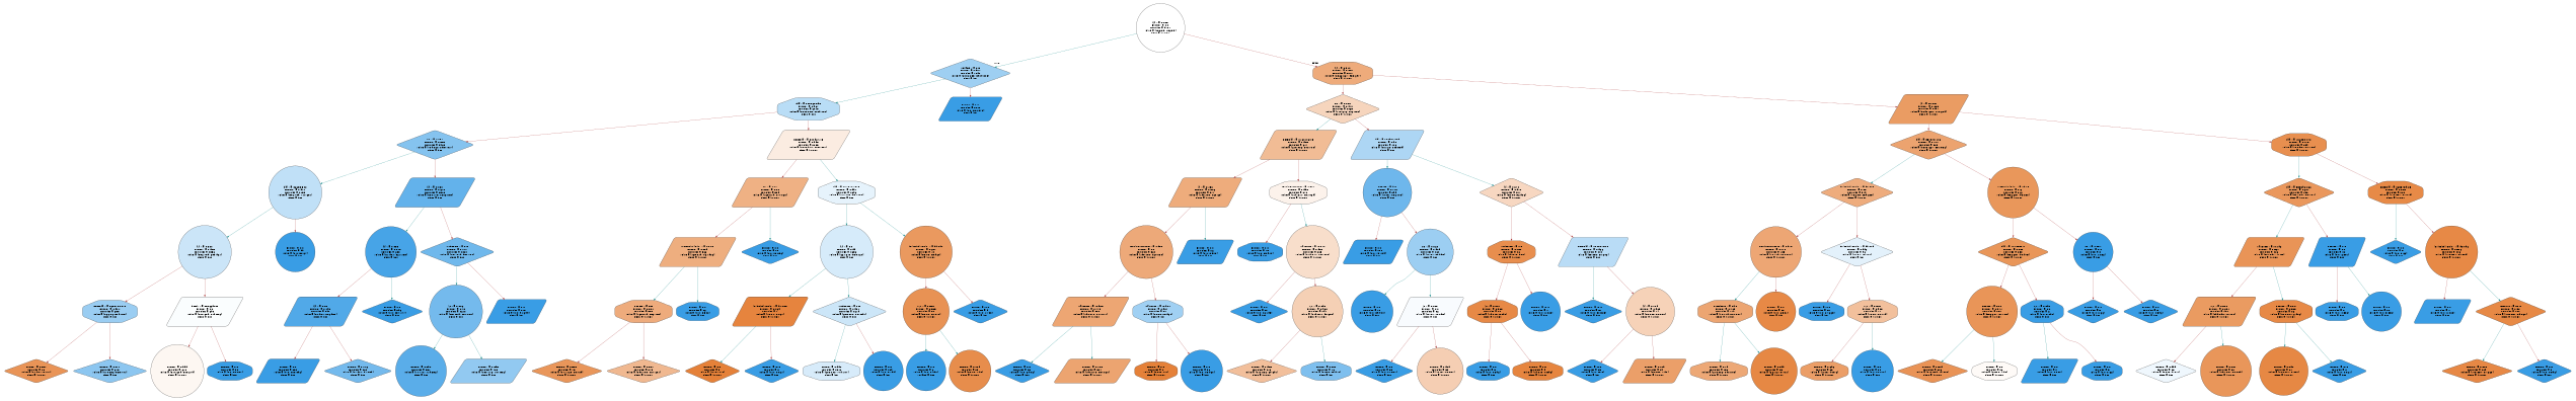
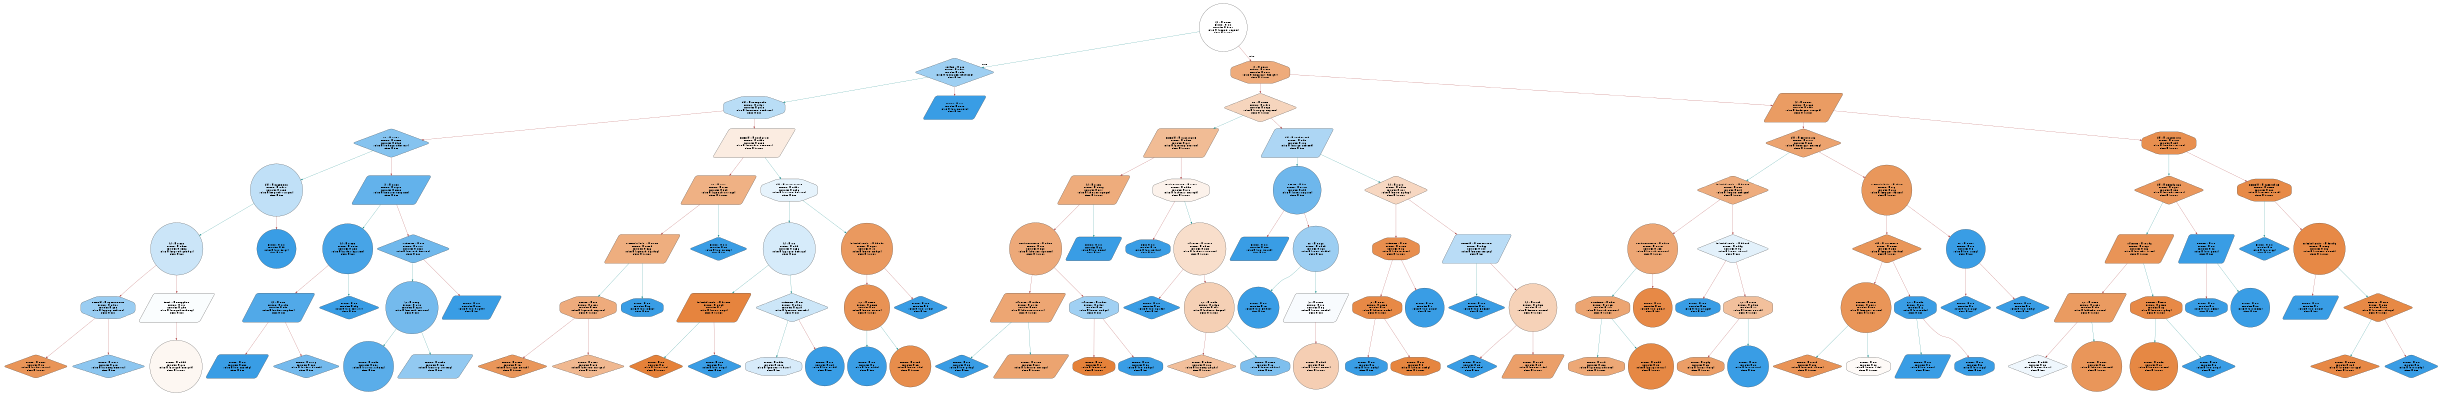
  digraph {
    node [color=black fillcolor="#399de5" fontname=helvetica shape=diamond style="filled, rounded"]
    edge [color=brown fontname=helvetica]
    n1 [fillcolor="#ffffff" label="f/f <= 1.188\nentropy = 1.0\nsamples = 9737\nvalue = [4868.5, 4868.5]\nclass = human" shape=circle]
    n2 [fillcolor="#9ecff2" label="verified <= 0.5\nentropy = 0.924\nsamples = 7590\nvalue = [2002.233, 3909.803]\nclass = bot"]
    n3 [fillcolor="#eeab7b" label="f/f <= 2.541\nentropy = 0.812\nsamples = 2147\nvalue = [2866.267, 958.697]\nclass = human" shape=octagon]
    n4 [fillcolor="#b9ddf6" label="diff <= 110560.898\nentropy = 0.967\nsamples = 6048\nvalue = [2002.233, 3089.431]\nclass = bot" shape=octagon]
    n5 [label="entropy = 0.0\nsamples = 1542\nvalue = [0.0, 820.372]\nclass = bot" shape=parallelogram]
    n6 [fillcolor="#f6d5bd" label="PR <= 0.152\nentropy = 0.971\nsamples = 1063\nvalue = [772.646, 516.058]\nclass = human"]
    n7 [fillcolor="#ea9c63" label="f/f <= 11.387\nentropy = 0.668\nsamples = 1084\nvalue = [2093.621, 442.639]\nclass = human" shape=parallelogram]
    n8 [fillcolor="#85c3ef" label="PR <= 0.157\nentropy = 0.852\nsamples = 3963\nvalue = [789.262, 2057.847]\nclass = bot"]
    n9 [fillcolor="#fbece1" label="DateDiff <= 8009674.5\nentropy = 0.995\nsamples = 2085\nvalue = [1212.971, 1031.584]\nclass = human" shape=parallelogram]
    n10 [fillcolor="#c0e0f7" label="diff <= 86658.312\nentropy = 0.974\nsamples = 1455\nvalue = [506.789, 741.634]\nclass = bot" shape=circle]
    n11 [fillcolor="#63b2eb" label="f/f <= 0.081\nentropy = 0.673\nsamples = 2508\nvalue = [282.473, 1316.213]\nclass = bot" shape=parallelogram]
    n12 [fillcolor="#efb184" label="PR <= 0.17\nentropy = 0.85\nsamples = 389\nvalue = [465.249, 177.162]\nclass = human" shape=parallelogram]
    n13 [fillcolor="#e6f3fc" label="diff <= 2243417.375\nentropy = 0.997\nsamples = 1696\nvalue = [747.722, 854.421]\nclass = bot" shape=octagon]
    n14 [fillcolor="#cbe5f8" label="f/f <= 0.321\nentropy = 0.983\nsamples = 1356\nvalue = [506.789, 688.964]\nclass = bot" shape=circle]
    n15 [label="entropy = 0.0\nsamples = 99\nvalue = [0.0, 52.67]\nclass = bot" shape=circle]
    n16 [fillcolor="#47a4e7" label="f/f <= 0.038\nentropy = 0.343\nsamples = 688\nvalue = [24.924, 364.433]\nclass = bot" shape=circle]
    n17 [fillcolor="#6fb8ec" label="In_degree <= 5.5\nentropy = 0.747\nsamples = 1820\nvalue = [257.549, 951.781]\nclass = bot"]
    n18 [fillcolor="#9acdf2" label="DateDiff <= 1688700.875\nentropy = 0.914\nsamples = 658\nvalue = [166.16, 339.428]\nclass = bot" shape=octagon]
    n19 [fillcolor="#fafdfe" label="batch <= 2326691.5\nentropy = 1.0\nsamples = 698\nvalue = [340.629, 349.536]\nclass = bot" shape=parallelogram]
    n20 [fillcolor="#e99457" label="entropy = 0.557\nsamples = 10\nvalue = [24.924, 3.724]\nclass = human"]
    n21 [fillcolor="#8cc6f0" label="entropy = 0.877\nsamples = 648\nvalue = [141.236, 335.704]\nclass = bot"]
    n22 [fillcolor="#fdf7f2" label="entropy = 0.999\nsamples = 640\nvalue = [340.629, 318.679]\nclass = human" shape=circle]
-   n23 [label="entropy = 0.0\nsamples = 58\nvalue = [0.0, 30.857]\nclass = bot" shape=octagon]
    n24 [fillcolor="#51a9e8" label="f/f <= 0.02\nentropy = 0.492\nsamples = 392\nvalue = [24.924, 206.955]\nclass = bot" shape=parallelogram]
    n25 [label="entropy = 0.0\nsamples = 296\nvalue = [0.0, 157.477]\nclass = bot"]
    n26 [fillcolor="#74baed" label="l/t <= 0.006\nentropy = 0.78\nsamples = 1642\nvalue = [257.549, 857.082]\nclass = bot" shape=circle]
    n27 [label="entropy = 0.0\nsamples = 178\nvalue = [0.0, 94.699]\nclass = bot" shape=parallelogram]
    n28 [label="entropy = 0.0\nsamples = 231\nvalue = [0.0, 122.896]\nclass = bot" shape=parallelogram]
    n29 [fillcolor="#74baed" label="entropy = 0.776\nsamples = 161\nvalue = [24.924, 84.059]\nclass = bot"]
    n30 [fillcolor="#5aade9" label="entropy = 0.591\nsamples = 854\nvalue = [74.772, 449.556]\nclass = bot" shape=circle]
    n31 [fillcolor="#92c9f1" label="entropy = 0.893\nsamples = 788\nvalue = [182.776, 407.526]\nclass = bot" shape=parallelogram]
    n32 [fillcolor="#eeae7f" label="tweet_similarity <= 20.25\nentropy = 0.829\nsamples = 366\nvalue = [465.249, 164.926]\nclass = human" shape=parallelogram]
    n33 [label="entropy = 0.0\nsamples = 23\nvalue = [0.0, 12.236]\nclass = bot"]
    n34 [fillcolor="#d6ebfa" label="f/f <= 0.0\nentropy = 0.99\nsamples = 1656\nvalue = [664.642, 838.461]\nclass = bot" shape=circle]
    n35 [fillcolor="#ea995f" label="lexical_diversity <= 99.091\nentropy = 0.637\nsamples = 40\nvalue = [83.08, 15.961]\nclass = human" shape=circle]
    n36 [fillcolor="#eeab7c" label="Degree <= 5.5\nentropy = 0.814\nsamples = 350\nvalue = [465.249, 156.413]\nclass = human" shape=octagon]
    n37 [label="entropy = 0.0\nsamples = 16\nvalue = [0.0, 8.512]\nclass = bot" shape=octagon]
    n38 [fillcolor="#e9965a" label="entropy = 0.588\nsamples = 75\nvalue = [174.468, 28.729]\nclass = human"]
    n39 [fillcolor="#f0b890" label="entropy = 0.887\nsamples = 275\nvalue = [290.781, 127.684]\nclass = human"]
    n40 [fillcolor="#e6843e" label="lexical_diversity <= 97.128\nentropy = 0.169\nsamples = 7\nvalue = [41.54, 1.064]\nclass = human" shape=parallelogram]
    n41 [fillcolor="#cce6f8" label="In_degree <= 2.5\nentropy = 0.984\nsamples = 1649\nvalue = [623.102, 837.397]\nclass = bot"]
    n42 [fillcolor="#e89254" label="n/u <= 0.552\nentropy = 0.525\nsamples = 31\nvalue = [83.08, 11.172]\nclass = human" shape=circle]
    n43 [label="entropy = -0.0\nsamples = 9\nvalue = [0.0, 4.788]\nclass = bot"]
    n44 [fillcolor="#e58139" label="entropy = 0.0\nsamples = 5\nvalue = [41.54, 0.0]\nclass = human"]
    n45 [label="entropy = -0.0\nsamples = 2\nvalue = [0.0, 1.064]\nclass = bot"]
    n46 [fillcolor="#d7ebfa" label="entropy = 0.991\nsamples = 1540\nvalue = [623.102, 779.407]\nclass = bot" shape=octagon]
    n47 [label="entropy = 0.0\nsamples = 109\nvalue = [0.0, 57.99]\nclass = bot" shape=circle]
-   n48 [label="entropy = 0.0\nsamples = 6\nvalue = [0.0, 3.192]\nverified = bot" shape=circle]
+   n48 [label="entropy = 0.0\nsamples = 6\nvalue = [0.0, 3.192]\nclass = bot" shape=circle]
    n49 [fillcolor="#e78d4c" label="entropy = 0.429\nsamples = 25\nvalue = [83.08, 7.98]\nclass = human" shape=circle]
    n50 [fillcolor="#f1bc95" label="DateDiff <= 14614161.5\nentropy = 0.903\nsamples = 647\nvalue = [648.026, 302.718]\nclass = human" shape=parallelogram]
    n51 [fillcolor="#add6f4" label="diff <= 288951.859\nentropy = 0.95\nsamples = 416\nvalue = [124.62, 213.339]\nclass = bot" shape=parallelogram]
    n52 [fillcolor="#eca36f" label="diff <= 557378.406\nentropy = 0.747\nsamples = 825\nvalue = [1312.667, 354.856]\nclass = human"]
    n53 [fillcolor="#e88f4f" label="diff <= 426031.172\nentropy = 0.472\nsamples = 259\nvalue = [780.954, 87.783]\nclass = human" shape=octagon]
    n54 [fillcolor="#eeac7c" label="f/f <= 2.452\nentropy = 0.816\nsamples = 377\nvalue = [498.481, 168.65]\nclass = human" shape=parallelogram]
    n55 [fillcolor="#fcf2eb" label="sentiment_score <= 0.327\nentropy = 0.998\nsamples = 270\nvalue = [149.544, 134.069]\nclass = human" shape=octagon]
    n56 [fillcolor="#6eb7ec" label="Degree <= 9.5\nentropy = 0.741\nsamples = 299\nvalue = [41.54, 156.413]\nclass = bot" shape=circle]
    n57 [fillcolor="#f7d7c1" label="f/f <= 1.271\nentropy = 0.975\nsamples = 117\nvalue = [83.08, 56.926]\nclass = human"]
    n58 [fillcolor="#eda979" label="sentiment_score <= 0.958\nentropy = 0.8\nsamples = 361\nvalue = [498.481, 160.138]\nclass = human" shape=circle]
    n59 [label="entropy = 0.0\nsamples = 16\nvalue = [0.0, 8.512]\nclass = bot" shape=parallelogram]
-   n60 [label="entropy = 0.0\nsamples = 45\nvalue = [0.0, 23.941]\nclass = bot" shape=octagon]
+   n60 [label="class = 0.0\nsamples = 45\nvalue = [0.0, 23.941]\nclass = bot" shape=octagon]
    n61 [fillcolor="#f8decb" label="Influence <= -0.841\nentropy = 0.983\nsamples = 225\nvalue = [149.544, 110.128]\nclass = human" shape=circle]
    n62 [fillcolor="#eda673" label="Influence <= -0.928\nentropy = 0.773\nsamples = 330\nvalue = [490.173, 144.177]\nclass = human" shape=parallelogram]
    n63 [fillcolor="#a0d0f3" label="Influence <= -0.984\nentropy = 0.927\nsamples = 31\nvalue = [8.308, 15.961]\nclass = bot" shape=octagon]
    n64 [label="entropy = 0.0\nsamples = 13\nvalue = [0.0, 6.916]\nclass = bot"]
    n65 [fillcolor="#eca470" label="entropy = 0.758\nsamples = 317\nvalue = [490.173, 137.261]\nclass = human" shape=parallelogram]
    n66 [fillcolor="#e58139" label="entropy = 0.0\nsamples = 1\nvalue = [8.308, 0.0]\nclass = human" shape=octagon]
-   n67 [label="entropy = 0.0\nsamples = 30\nvalue = [0.0, 15.961]\nclass = bot" shape=circle]
+   n67 [label="entropy = 0.0\nsamples = 30\nvalue = [0.0, 15.961]\nclass = bot" shape=octagon]
    n68 [label="entropy = 0.0\nsamples = 31\nvalue = [0.0, 16.493]\nclass = bot"]
    n69 [fillcolor="#f5d0b5" label="n/u <= 0.893\nentropy = 0.962\nsamples = 194\nvalue = [149.544, 93.635]\nclass = human" shape=circle]
    n70 [fillcolor="#f2bf9b" label="entropy = 0.915\nsamples = 148\nvalue = [141.236, 69.694]\nclass = human"]
    n71 [fillcolor="#7ebfee" label="entropy = 0.823\nsamples = 46\nvalue = [8.308, 23.941]\nclass = bot" shape=octagon]
    n72 [label="entropy = 0.0\nsamples = 138\nvalue = [0.0, 73.419]\nclass = bot" shape=parallelogram]
    n73 [fillcolor="#9ccef2" label="PR <= 0.161\nentropy = 0.919\nsamples = 161\nvalue = [41.54, 82.995]\nclass = bot" shape=circle]
    n74 [fillcolor="#e88e4e" label="In_degree <= 1.5\nentropy = 0.458\nsamples = 16\nvalue = [49.848, 5.32]\nclass = human" shape=octagon]
    n75 [fillcolor="#b9dcf6" label="DateDiff <= 15188703.5\nentropy = 0.966\nsamples = 101\nvalue = [33.232, 51.606]\nclass = bot" shape=parallelogram]
    n76 [label="entropy = 0.0\nsamples = 75\nvalue = [0.0, 39.901]\nclass = bot" shape=circle]
    n77 [fillcolor="#f8fbfe" label="l/t <= 0.002\nentropy = 1.0\nsamples = 86\nvalue = [41.54, 43.093]\nclass = bot" shape=parallelogram]
-   n78 [label="entropy = 0.0\nsamples = 33\nvalue = [0.0, 17.557]\nclass = bot"]
    n79 [fillcolor="#f5ceb3" label="entropy = 0.959\nsamples = 53\nvalue = [41.54, 25.537]\nclass = human" shape=circle]
    n80 [fillcolor="#e78946" label="l/t <= 0.007\nentropy = 0.328\nsamples = 12\nvalue = [49.848, 3.192]\nclass = human" shape=octagon]
    n81 [label="entropy = -0.0\nsamples = 4\nvalue = [0.0, 2.128]\nclass = bot" shape=circle]
    n82 [label="entropy = -0.0\nsamples = 57\nvalue = [0.0, 30.325]\nclass = bot"]
    n83 [fillcolor="#f6d2b8" label="f/f <= 1.709\nentropy = 0.965\nsamples = 44\nvalue = [33.232, 21.281]\nclass = human" shape=circle]
    n84 [label="entropy = 0.0\nsamples = 3\nvalue = [0.0, 1.596]\nclass = bot" shape=octagon]
    n85 [fillcolor="#e6853f" label="entropy = 0.2\nsamples = 9\nvalue = [49.848, 1.596]\nclass = human" shape=octagon]
    n86 [label="entropy = -0.0\nsamples = 25\nvalue = [0.0, 13.3]\nclass = bot"]
    n87 [fillcolor="#eb9f69" label="entropy = 0.709\nsamples = 19\nvalue = [33.232, 7.98]\nclass = human" shape=parallelogram]
    n88 [fillcolor="#eeac7d" label="lexical_diversity <= 98.813\nentropy = 0.82\nsamples = 579\nvalue = [756.03, 259.625]\nclass = human"]
    n89 [fillcolor="#e9975b" label="tweet_similarity <= 19.25\nentropy = 0.6\nsamples = 246\nvalue = [556.637, 95.231]\nclass = human" shape=circle]
    n90 [fillcolor="#ea975c" label="diff <= 355296.266\nentropy = 0.607\nsamples = 138\nvalue = [307.397, 53.734]\nclass = human"]
    n91 [fillcolor="#e78a47" label="DateDiff <= 1633739.25\nentropy = 0.355\nsamples = 121\nvalue = [473.557, 34.049]\nclass = human" shape=octagon]
    n92 [fillcolor="#eda674" label="sentiment_score <= 0.978\nentropy = 0.775\nsamples = 483\nvalue = [714.49, 211.211]\nclass = human" shape=circle]
    n93 [fillcolor="#e3f1fb" label="lexical_diversity <= 99.219\nentropy = 0.996\nsamples = 96\nvalue = [41.54, 48.414]\nclass = bot"]
    n94 [fillcolor="#e99659" label="diff <= 7148352.0\nentropy = 0.585\nsamples = 238\nvalue = [556.637, 90.975]\nclass = human"]
    n95 [label="PR <= 0.154\nentropy = 0.0\nsamples = 8\nvalue = [0.0, 4.256]\nclass = bot" shape=circle]
    n96 [fillcolor="#eca572" label="Out_degre <= 29.5\nentropy = 0.765\nsamples = 471\nvalue = [714.49, 204.827]\nclass = human" shape=octagon]
    n97 [fillcolor="#e78946" label="entropy = 0.0\nsamples = 12\nvalue = [0.0, 6.384]\nclass = bot" shape=circle]
    n98 [label="entropy = -0.0\nsamples = 52\nvalue = [0.0, 27.665]\nclass = bot" shape=octagon]
    n99 [fillcolor="#f2c09c" label="n/u <= 0.542\nentropy = 0.918\nsamples = 44\nvalue = [41.54, 20.749]\nclass = human" shape=octagon]
    n100 [fillcolor="#eda876" label="entropy = 0.79\nsamples = 456\nvalue = [648.026, 201.103]\nclass = human" shape=octagon]
    n101 [fillcolor="#e68844" label="entropy = 0.299\nsamples = 15\nvalue = [66.464, 3.724]\nclass = human" shape=circle]
    n102 [fillcolor="#eb9e67" label="entropy = 0.696\nsamples = 23\nvalue = [41.54, 9.576]\nclass = human" shape=octagon]
    n103 [label="entropy = -0.0\nsamples = 21\nvalue = [0.0, 11.172]\nclass = bot" shape=circle]
    n104 [fillcolor="#e99558" label="Degree <= 20.5\nentropy = 0.574\nsamples = 232\nvalue = [556.637, 87.783]\nclass = human" shape=circle]
    n105 [label="n/u <= 0.292\nentropy = 0.0\nsamples = 6\nvalue = [0.0, 3.192]\nclass = bot" shape=octagon]
    n106 [label="entropy = 0.0\nsamples = 5\nvalue = [0.0, 2.66]\nclass = bot"]
    n107 [label="entropy = 0.0\nsamples = 3\nvalue = [0.0, 1.596]\nclass = bot"]
    n108 [fillcolor="#e99356" label="entropy = 0.549\nsamples = 216\nvalue = [548.329, 79.803]\nclass = human"]
    n109 [fillcolor="#fefaf7" label="entropy = 1.0\nsamples = 16\nvalue = [8.308, 7.98]\nclass = human" shape=octagon]
    n110 [label="entropy = 0.0\nsamples = 1\nvalue = [0.0, 0.532]\nclass = bot" shape=parallelogram]
    n111 [label="entropy = 0.0\nsamples = 5\nvalue = [0.0, 2.66]\nclass = bot" shape=octagon]
    n112 [fillcolor="#e99457" label="Influence <= -0.496\nentropy = 0.567\nsamples = 126\nvalue = [307.397, 47.35]\nclass = human" shape=parallelogram]
    n113 [label="Degree <= 2.5\nentropy = 0.0\nsamples = 12\nvalue = [0.0, 6.384]\nclass = bot" shape=parallelogram]
    n114 [label="entropy = 0.0\nsamples = 5\nvalue = [0.0, 2.66]\nclass = bot"]
    n115 [fillcolor="#e78946" label="lexical_diversity <= 93.096\nentropy = 0.336\nsamples = 116\nvalue = [473.557, 31.389]\nclass = human" shape=circle]
    n116 [fillcolor="#ea9b61" label="n/u <= 0.225\nentropy = 0.654\nsamples = 100\nvalue = [199.392, 40.433]\nclass = human" shape=parallelogram]
    n117 [fillcolor="#e78946" label="Degree <= 32.0\nentropy = 0.328\nsamples = 26\nvalue = [108.004, 6.916]\nclass = human" shape=octagon]
    n118 [label="entropy = 0.0\nsamples = 1\nvalue = [0.0, 0.532]\nclass = bot" shape=octagon]
    n119 [label="entropy = 0.0\nsamples = 11\nvalue = [0.0, 5.852]\nclass = bot" shape=circle]
    n120 [fillcolor="#eff7fd" label="entropy = 0.999\nsamples = 18\nvalue = [8.308, 9.044]\nclass = bot"]
    n121 [fillcolor="#e9965a" label="entropy = 0.587\nsamples = 82\nvalue = [191.084, 31.389]\nclass = human" shape=circle]
    n122 [fillcolor="#e68844" label="entropy = 0.292\nsamples = 24\nvalue = [108.004, 5.852]\nclass = human" shape=circle]
    n123 [label="entropy = -0.0\nsamples = 2\nvalue = [0.0, 1.064]\nclass = bot"]
    n124 [label="entropy = 0.0\nsamples = 4\nvalue = [0.0, 2.128]\nclass = bot" shape=parallelogram]
    n125 [fillcolor="#e78945" label="LTCount <= 22.0\nentropy = 0.32\nsamples = 112\nvalue = [473.557, 29.261]\nclass = human"]
    n126 [fillcolor="#e78845" label="entropy = 0.308\nsamples = 109\nvalue = [473.557, 27.665]\nclass = human"]
    n127 [label="entropy = 0.0\nsamples = 3\nvalue = [0.0, 1.596]\nclass = bot"]
    n1 -> n2 [color=teal headlabel=True labelangle=45 labeldistance=2.5]
    n1 -> n3 [headlabel=False labelangle=-45 labeldistance=2.5]
    n2 -> n4 [color=teal]
    n2 -> n5
    n3 -> n6
    n3 -> n7
    n4 -> n8
    n4 -> n9
    n6 -> n50 [color=teal]
    n6 -> n51
    n7 -> n52
    n7 -> n53
    n8 -> n10 [color=teal]
    n8 -> n11
    n9 -> n12
    n9 -> n13 [color=teal]
    n10 -> n14 [color=teal]
    n10 -> n15
    n11 -> n16 [color=teal]
    n11 -> n17
    n12 -> n32
    n12 -> n33 [color=teal]
    n13 -> n34 [color=teal]
    n13 -> n35 [color=teal]
    n14 -> n18
    n14 -> n19
    n16 -> n24
    n16 -> n25 [color=teal]
    n17 -> n26 [color=teal]
    n17 -> n27
    n18 -> n20
    n18 -> n21
    n19 -> n22
-   n19 -> n23
    n24 -> n28
    n24 -> n29
    n26 -> n30 [color=teal]
    n26 -> n31 [color=teal]
    n32 -> n36 [color=teal]
    n32 -> n37 [color=teal]
    n34 -> n40 [color=teal]
    n34 -> n41 [color=teal]
    n35 -> n42
    n35 -> n43
    n36 -> n38
    n36 -> n39
    n40 -> n44 [color=teal]
    n40 -> n45
    n41 -> n46 [color=teal]
    n41 -> n47
    n42 -> n48 [color=teal]
    n42 -> n49 [color=teal]
    n50 -> n54
    n50 -> n55
    n51 -> n56 [color=teal]
    n51 -> n57 [color=teal]
    n52 -> n88 [color=teal]
    n52 -> n89
    n53 -> n90 [color=teal]
    n53 -> n91
    n54 -> n58
    n54 -> n59 [color=teal]
    n55 -> n60
    n55 -> n61 [color=teal]
    n56 -> n72
    n56 -> n73
    n57 -> n74
    n57 -> n75
    n58 -> n62
    n58 -> n63
    n61 -> n68
    n61 -> n69
    n62 -> n64 [color=teal]
    n62 -> n65 [color=teal]
    n63 -> n66
    n63 -> n67
    n69 -> n70
    n69 -> n71 [color=teal]
    n73 -> n76 [color=teal]
    n73 -> n77 [color=teal]
    n74 -> n80
    n74 -> n81
    n75 -> n82 [color=teal]
    n75 -> n83
-   n77 -> n78
    n77 -> n79
    n80 -> n84
    n80 -> n85
    n83 -> n86
    n83 -> n87
    n88 -> n92
    n88 -> n93
    n89 -> n94
    n89 -> n95
    n90 -> n112 [color=teal]
    n90 -> n113
    n91 -> n114 [color=teal]
    n91 -> n115
    n92 -> n96 [color=teal]
    n92 -> n97
    n93 -> n98
    n93 -> n99
    n94 -> n104
    n94 -> n105
    n95 -> n106
    n95 -> n107
    n96 -> n100 [color=teal]
    n96 -> n101 [color=teal]
    n99 -> n102
    n99 -> n103 [color=teal]
    n104 -> n108 [color=teal]
    n104 -> n109 [color=teal]
    n105 -> n110 [color=teal]
    n105 -> n111
    n112 -> n116
    n112 -> n117 [color=teal]
    n113 -> n118
    n113 -> n119 [color=teal]
    n115 -> n124
    n115 -> n125 [color=teal]
    n116 -> n120
    n116 -> n121 [color=teal]
    n117 -> n122 [color=teal]
    n117 -> n123 [color=teal]
    n125 -> n126 [color=teal]
    n125 -> n127
  }
